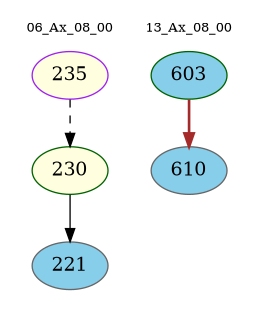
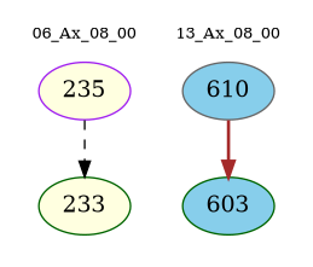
  digraph {
    node [color=darkgreen fillcolor=skyblue style=filled]
    edge [color=black]
-   n1 [fillcolor=lightyellow label=230]
-   n2 [color=gray40 label=221]
+   n1 [fillcolor=lightyellow label=233]
    n3 [color=purple fillcolor=lightyellow label=235]
    n4 [label=603]
    n5 [color=gray40 label=610]
    subgraph cluster_1 {
      color=white
      fontsize=10
      label="06_Ax_08_00"
      n1
-     n2
      n3
    }
    subgraph cluster_2 {
      color=white
      fontsize=10
      label="13_Ax_08_00"
      n4
      n5
    }
-   n1 -> n2 [style=solid]
    n3 -> n1 [style=dashed]
-   n4 -> n5 [color=brown style=bold]
+   n5 -> n4 [color=brown style=bold]
  }
